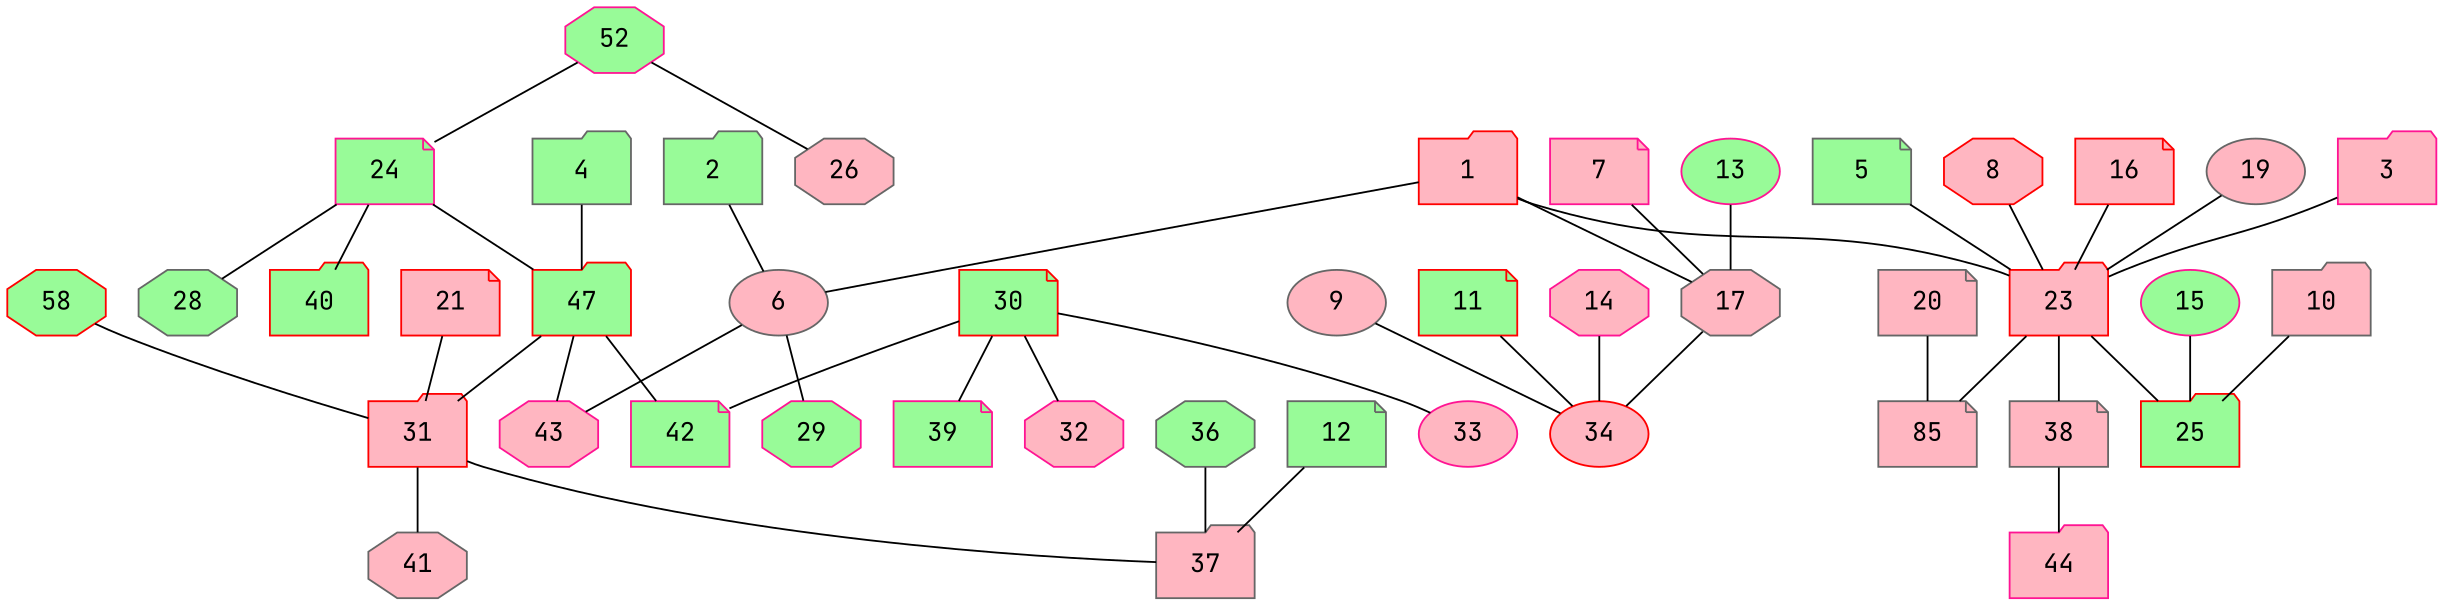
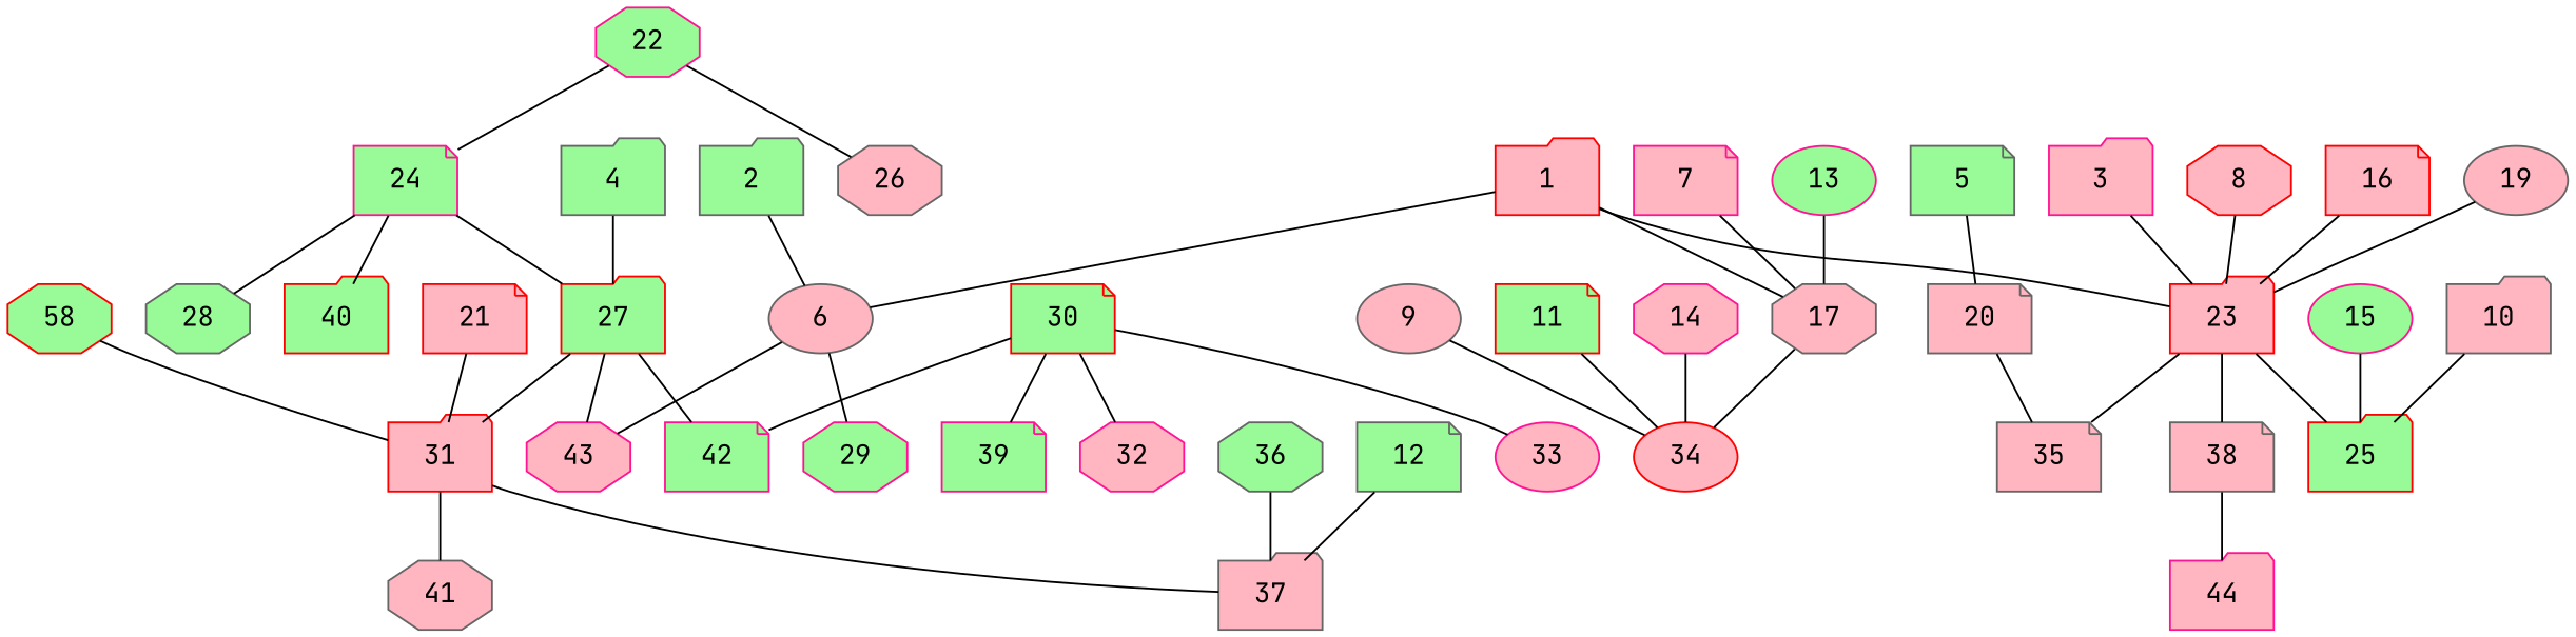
  graph {
    fontname="JetBrains Mono"
    node [color=gray40 fillcolor=lightpink fontname="JetBrains Mono" shape=note style=filled]
    edge [fontname="JetBrains Mono" weight=1.0]
    1 [color=red shape=folder]
    6 [shape=ellipse]
    17 [shape=octagon]
    23 [color=red shape=folder]
    29 [color=deeppink fillcolor=palegreen shape=octagon]
    43 [color=deeppink shape=octagon]
    34 [color=red shape=ellipse]
    25 [color=red fillcolor=palegreen shape=folder]
-   35 [label=85]
+   35
    38
    2 [fillcolor=palegreen shape=folder]
    3 [color=deeppink shape=folder]
    4 [fillcolor=palegreen shape=folder]
-   27 [color=red fillcolor=palegreen shape=folder label=47]
+   27 [color=red fillcolor=palegreen shape=folder]
    31 [color=red shape=folder]
    42 [color=deeppink fillcolor=palegreen]
    5 [fillcolor=palegreen]
    7 [color=deeppink]
    8 [color=red shape=octagon]
    9 [shape=ellipse]
    10 [shape=folder]
    11 [color=red fillcolor=palegreen]
    12 [fillcolor=palegreen]
    37 [shape=folder]
    13 [color=deeppink fillcolor=palegreen shape=ellipse]
    14 [color=deeppink shape=octagon]
    15 [color=deeppink fillcolor=palegreen shape=ellipse]
    16 [color=red]
    n29 [color=red fillcolor=palegreen label=58 shape=octagon]
    41 [shape=octagon]
    19 [shape=ellipse]
    20
    21 [color=red]
-   22 [color=deeppink fillcolor=palegreen shape=octagon label=52]
+   22 [color=deeppink fillcolor=palegreen shape=octagon]
    24 [color=deeppink fillcolor=palegreen]
    26 [shape=octagon]
    28 [fillcolor=palegreen shape=octagon]
    40 [color=red fillcolor=palegreen shape=folder]
    44 [color=deeppink shape=folder]
    30 [color=red fillcolor=palegreen]
    32 [color=deeppink shape=octagon]
    33 [color=deeppink shape=ellipse]
    39 [color=deeppink fillcolor=palegreen]
    36 [fillcolor=palegreen shape=octagon]
    1 -- 6
    1 -- 17
    1 -- 23
    6 -- 29
    6 -- 43
    17 -- 34
    23 -- 25
    23 -- 35
    23 -- 38
    38 -- 44
    2 -- 6
    3 -- 23
    4 -- 27
    27 -- 43
    27 -- 31
    27 -- 42
    31 -- 37
    31 -- 41
-   5 -- 23
+   5 -- 20
    7 -- 17
    8 -- 23
    9 -- 34
    10 -- 25
    11 -- 34
    12 -- 37
    13 -- 17
    14 -- 34
    15 -- 25
    16 -- 23
    n29 -- 31
    19 -- 23
    20 -- 35
    21 -- 31
    22 -- 24
    22 -- 26
    24 -- 27
    24 -- 28
    24 -- 40
    30 -- 42
    30 -- 32
    30 -- 33
    30 -- 39
    36 -- 37
  }
